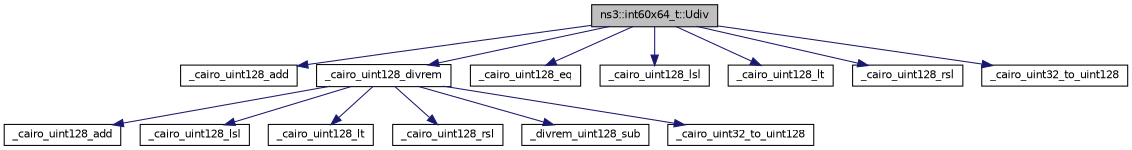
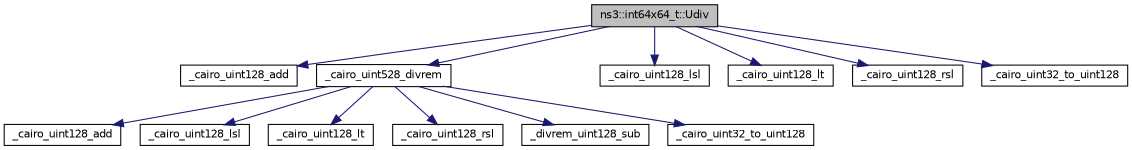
  digraph {
    rankdir=TB
    node [color=black fillcolor=white fontname=Helvetica fontsize=10 shape=record style=filled]
    edge [color=midnightblue fontname=Helvetica fontsize=10 labelfontname=Helvetica labelfontsize=10 style=solid]
-   n1 [fillcolor=grey75 fontcolor=black height=0.2 label="ns3::int60x64_t::Udiv" width=0.4]
+   n1 [fillcolor=grey75 fontcolor=black height=0.2 label="ns3::int64x64_t::Udiv" width=0.4]
    n2 [height=0.2 label=_cairo_uint128_add width=0.4]
-   n3 [height=0.2 label=_cairo_uint128_divrem width=0.4]
-   n4 [height=0.2 label=_cairo_uint128_eq width=0.4]
+   n3 [height=0.2 label=_cairo_uint528_divrem width=0.4]
    n5 [height=0.2 label=_cairo_uint128_lsl width=0.4]
    n6 [height=0.2 label=_cairo_uint128_lt width=0.4]
    n7 [height=0.2 label=_cairo_uint128_rsl width=0.4]
    n8 [height=0.2 label=_cairo_uint32_to_uint128 width=0.4]
    n9 [height=0.2 label=_cairo_uint128_add width=0.4]
    n10 [height=0.2 label=_cairo_uint128_lsl width=0.4]
    n11 [height=0.2 label=_cairo_uint128_lt width=0.4]
    n12 [height=0.2 label=_cairo_uint128_rsl width=0.4]
    n13 [height=0.2 label=_divrem_uint128_sub width=0.4]
    n14 [height=0.2 label=_cairo_uint32_to_uint128 width=0.4]
    n1 -> n2
    n1 -> n3
-   n1 -> n4
    n1 -> n5
    n1 -> n6
    n1 -> n7
    n1 -> n8
    n3 -> n9
    n3 -> n10
    n3 -> n11
    n3 -> n12
    n3 -> n13
    n3 -> n14
  }
